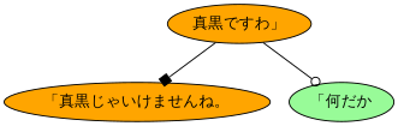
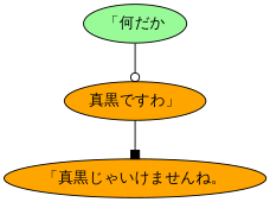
  digraph {
    fontname="IBM Plex Mono"
    node [fillcolor=orange fontname="IBM Plex Mono" style=filled]
    edge [fontname="IBM Plex Mono"]
    n1 [label="真黒ですわ」"]
    n2 [label="「真黒じゃいけませんね。"]
    n3 [fillcolor=palegreen label="「何だか"]
    n1 -> n2 [arrowhead=box]
-   n1 -> n3 [arrowhead=odot]
+   n3 -> n1 [arrowhead=odot]
  }
